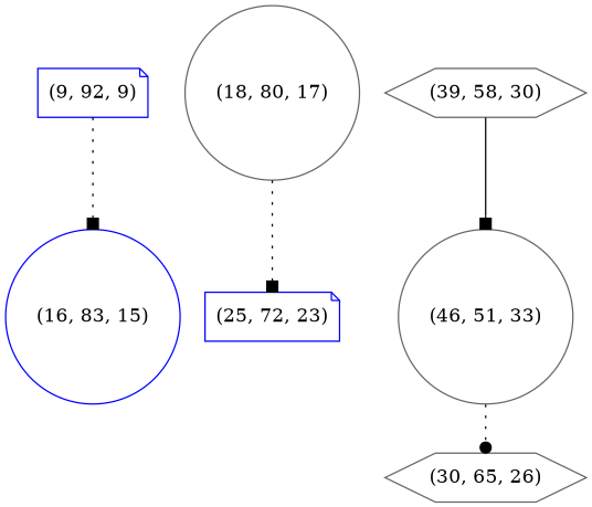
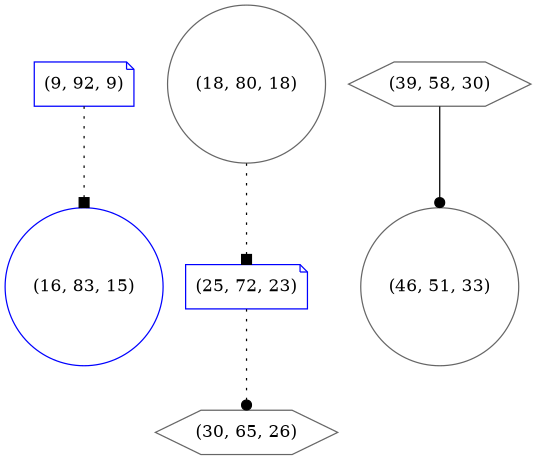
  digraph {
    node [color=gray40 shape=circle]
    edge [arrowhead=box style=dotted]
    "(9, 92, 9)" [color=blue shape=note]
    "(16, 83, 15)" [color=blue]
    "(25, 72, 23)" [color=blue shape=note]
-   "(18, 80, 17)"
+   "(18, 80, 17)" [label="(18, 80, 18)"]
    "(30, 65, 26)" [shape=hexagon]
    "(39, 58, 30)" [shape=hexagon]
    "(46, 51, 33)"
    "(9, 92, 9)" -> "(16, 83, 15)"
-   "(46, 51, 33)" -> "(30, 65, 26)" [arrowhead=dot]
+   "(25, 72, 23)" -> "(30, 65, 26)" [arrowhead=dot]
    "(18, 80, 17)" -> "(25, 72, 23)"
-   "(39, 58, 30)" -> "(46, 51, 33)" [style=solid]
+   "(39, 58, 30)" -> "(46, 51, 33)" [arrowhead=dot style=solid]
  }
